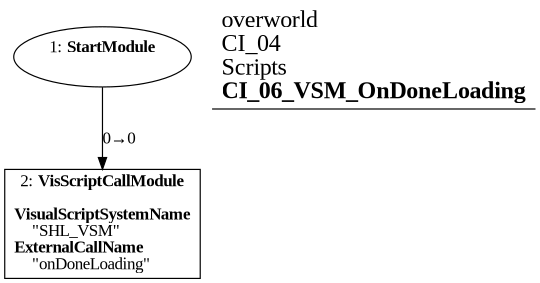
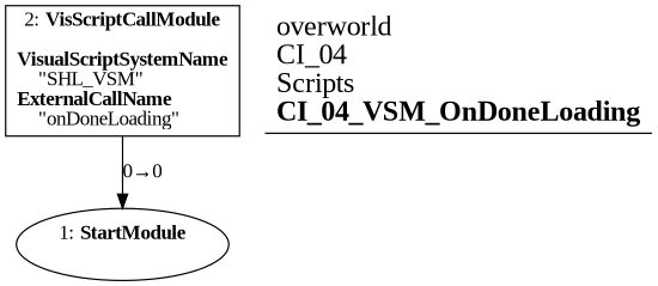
  digraph {
    fontname="Liberation Serif"
    splines=spline
    node [fontname="Liberation Serif"]
    n1 [label=<1: <b>StartModule</b><br/><br/>> shape=oval]
    n2 [label=<2: <b>VisScriptCallModule</b><br/><br/><b>VisualScriptSystemName</b><br align="left"/>    &quot;SHL_VSM&quot;<br align="left"/><b>ExternalCallName</b><br align="left"/>    &quot;onDoneLoading&quot;<br align="left"/>> shape=box]
-   n3 [label=<<font point-size="20">overworld<br align="left"/>CI_04<br align="left"/>Scripts<br align="left"/><b>CI_06_VSM_OnDoneLoading</b><br align="left"/></font>> shape=underline]
-   n1 -> n2 [fontname="Liberation Serif" label="0→0"]
+   n3 [label=<<font point-size="20">overworld<br align="left"/>CI_04<br align="left"/>Scripts<br align="left"/><b>CI_04_VSM_OnDoneLoading</b><br align="left"/></font>> shape=underline]
+   n2 -> n1 [fontname="Liberation Serif" label="0→0"]
  }
